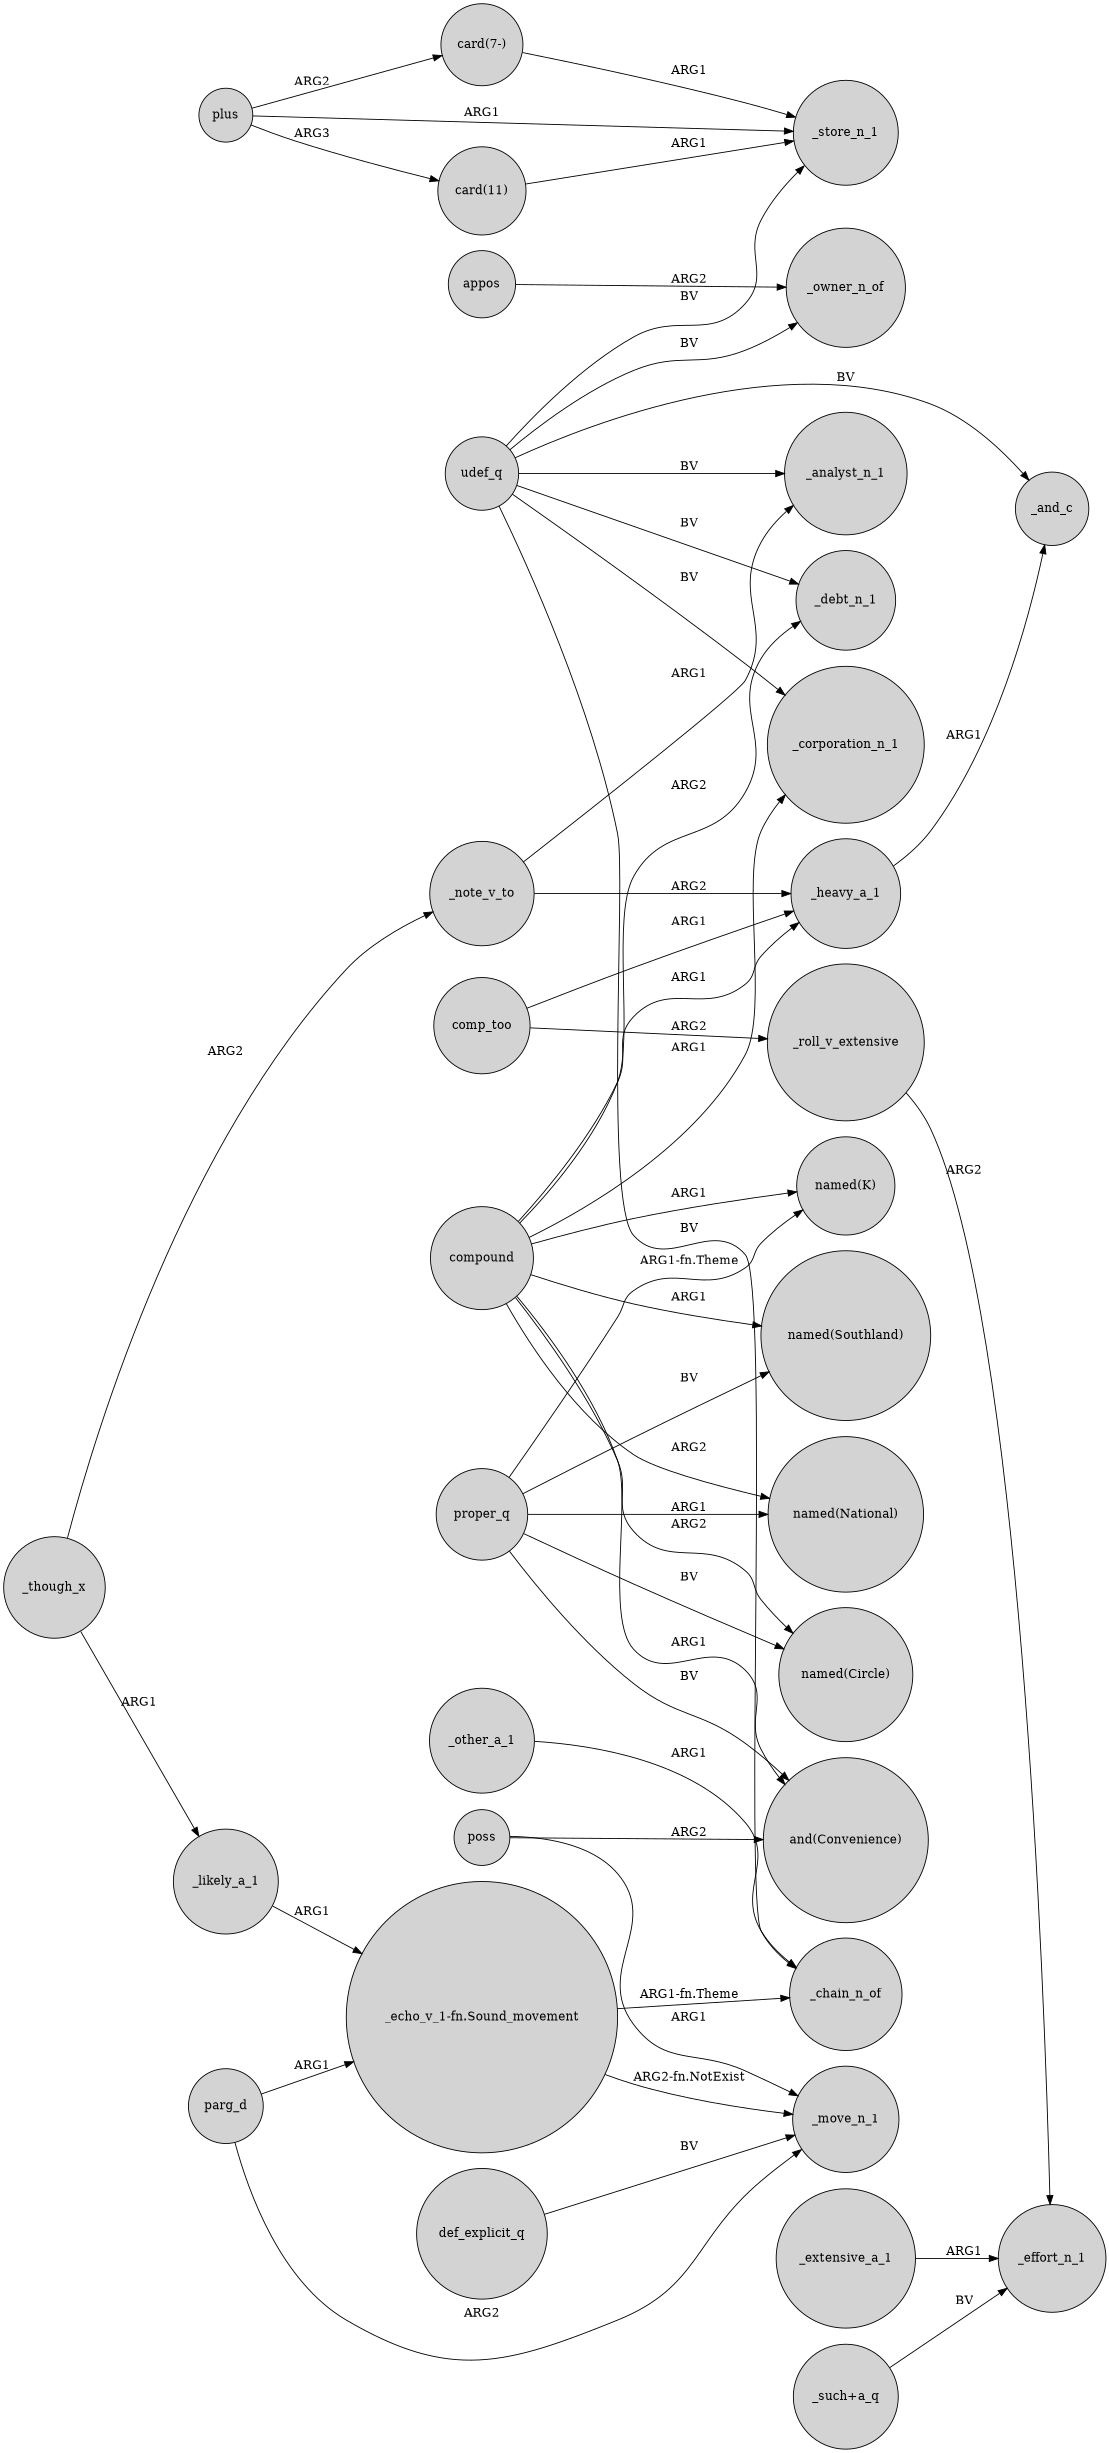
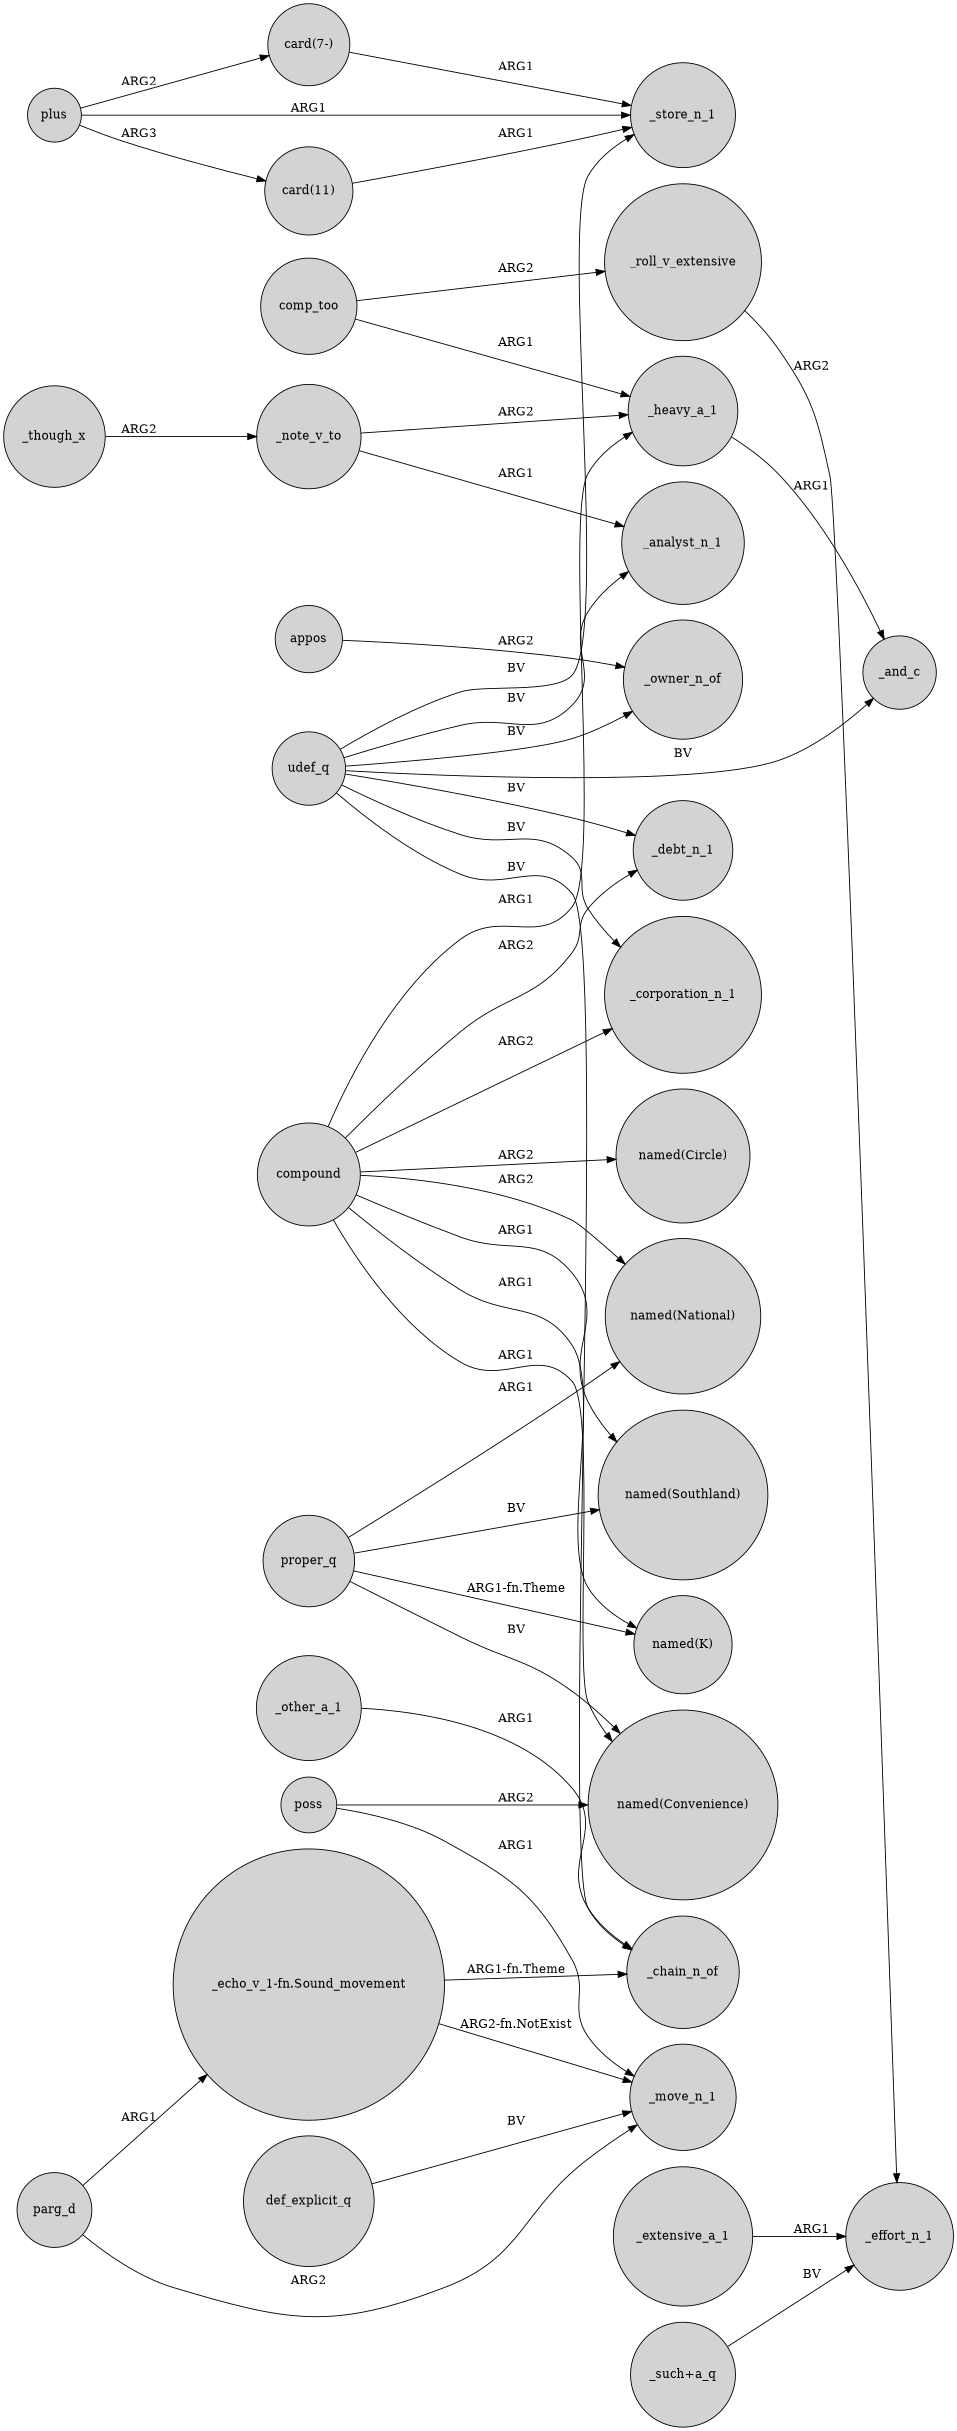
  digraph {
    rankdir=LR
    node [shape=circle style=filled]
    comp_too
    _heavy_a_1
    n3 [label=_roll_v_extensive]
    _and_c
    _effort_n_1
    appos
    _owner_n_of
    udef_q
    _store_n_1
    _debt_n_1
    _chain_n_of
    _corporation_n_1
    _analyst_n_1
    plus
    "card(11)"
    "card(7-)"
    "_echo_v_1-fn.Sound_movement"
    _move_n_1
    compound
    "named(Southland)"
-   "named(Convenience)" [label="and(Convenience)"]
+   "named(Convenience)"
    "named(National)"
    "named(Circle)"
    "named(K)"
-   _likely_a_1
    _extensive_a_1
    poss
    proper_q
    _though_x
    _note_v_to
    parg_d
    def_explicit_q
    _other_a_1
    "_such+a_q"
    comp_too -> _heavy_a_1 [label=ARG1]
    comp_too -> n3 [label=ARG2]
    _heavy_a_1 -> _and_c [label=ARG1]
    n3 -> _effort_n_1 [label=ARG2]
    appos -> _owner_n_of [label=ARG2]
    udef_q -> _and_c [label=BV]
    udef_q -> _owner_n_of [label=BV]
    udef_q -> _store_n_1 [label=BV]
    udef_q -> _debt_n_1 [label=BV]
    udef_q -> _chain_n_of [label=BV]
    udef_q -> _corporation_n_1 [label=BV]
    udef_q -> _analyst_n_1 [label=BV]
    plus -> _store_n_1 [label=ARG1]
    plus -> "card(11)" [label=ARG3]
    plus -> "card(7-)" [label=ARG2]
    "card(11)" -> _store_n_1 [label=ARG1]
    "card(7-)" -> _store_n_1 [label=ARG1]
    "_echo_v_1-fn.Sound_movement" -> _chain_n_of [label="ARG1-fn.Theme"]
    "_echo_v_1-fn.Sound_movement" -> _move_n_1 [label="ARG2-fn.NotExist"]
    compound -> _heavy_a_1 [label=ARG1]
    compound -> _debt_n_1 [label=ARG2]
-   compound -> _corporation_n_1 [label=ARG1]
+   compound -> _corporation_n_1 [label=ARG2]
    compound -> "named(Southland)" [label=ARG1]
    compound -> "named(Convenience)" [label=ARG1]
    compound -> "named(National)" [label=ARG2]
    compound -> "named(Circle)" [label=ARG2]
    compound -> "named(K)" [label=ARG1]
-   _likely_a_1 -> "_echo_v_1-fn.Sound_movement" [label=ARG1]
    _extensive_a_1 -> _effort_n_1 [label=ARG1]
    poss -> _move_n_1 [label=ARG1]
    poss -> "named(Convenience)" [label=ARG2]
    proper_q -> "named(Southland)" [label=BV]
    proper_q -> "named(Convenience)" [label=BV]
    proper_q -> "named(National)" [label=ARG1]
-   proper_q -> "named(Circle)" [label=BV]
    proper_q -> "named(K)" [label="ARG1-fn.Theme"]
-   _though_x -> _likely_a_1 [label=ARG1]
    _though_x -> _note_v_to [label=ARG2]
    _note_v_to -> _heavy_a_1 [label=ARG2]
    _note_v_to -> _analyst_n_1 [label=ARG1]
    parg_d -> "_echo_v_1-fn.Sound_movement" [label=ARG1]
    parg_d -> _move_n_1 [label=ARG2]
    def_explicit_q -> _move_n_1 [label=BV]
    _other_a_1 -> _chain_n_of [label=ARG1]
    "_such+a_q" -> _effort_n_1 [label=BV]
  }
